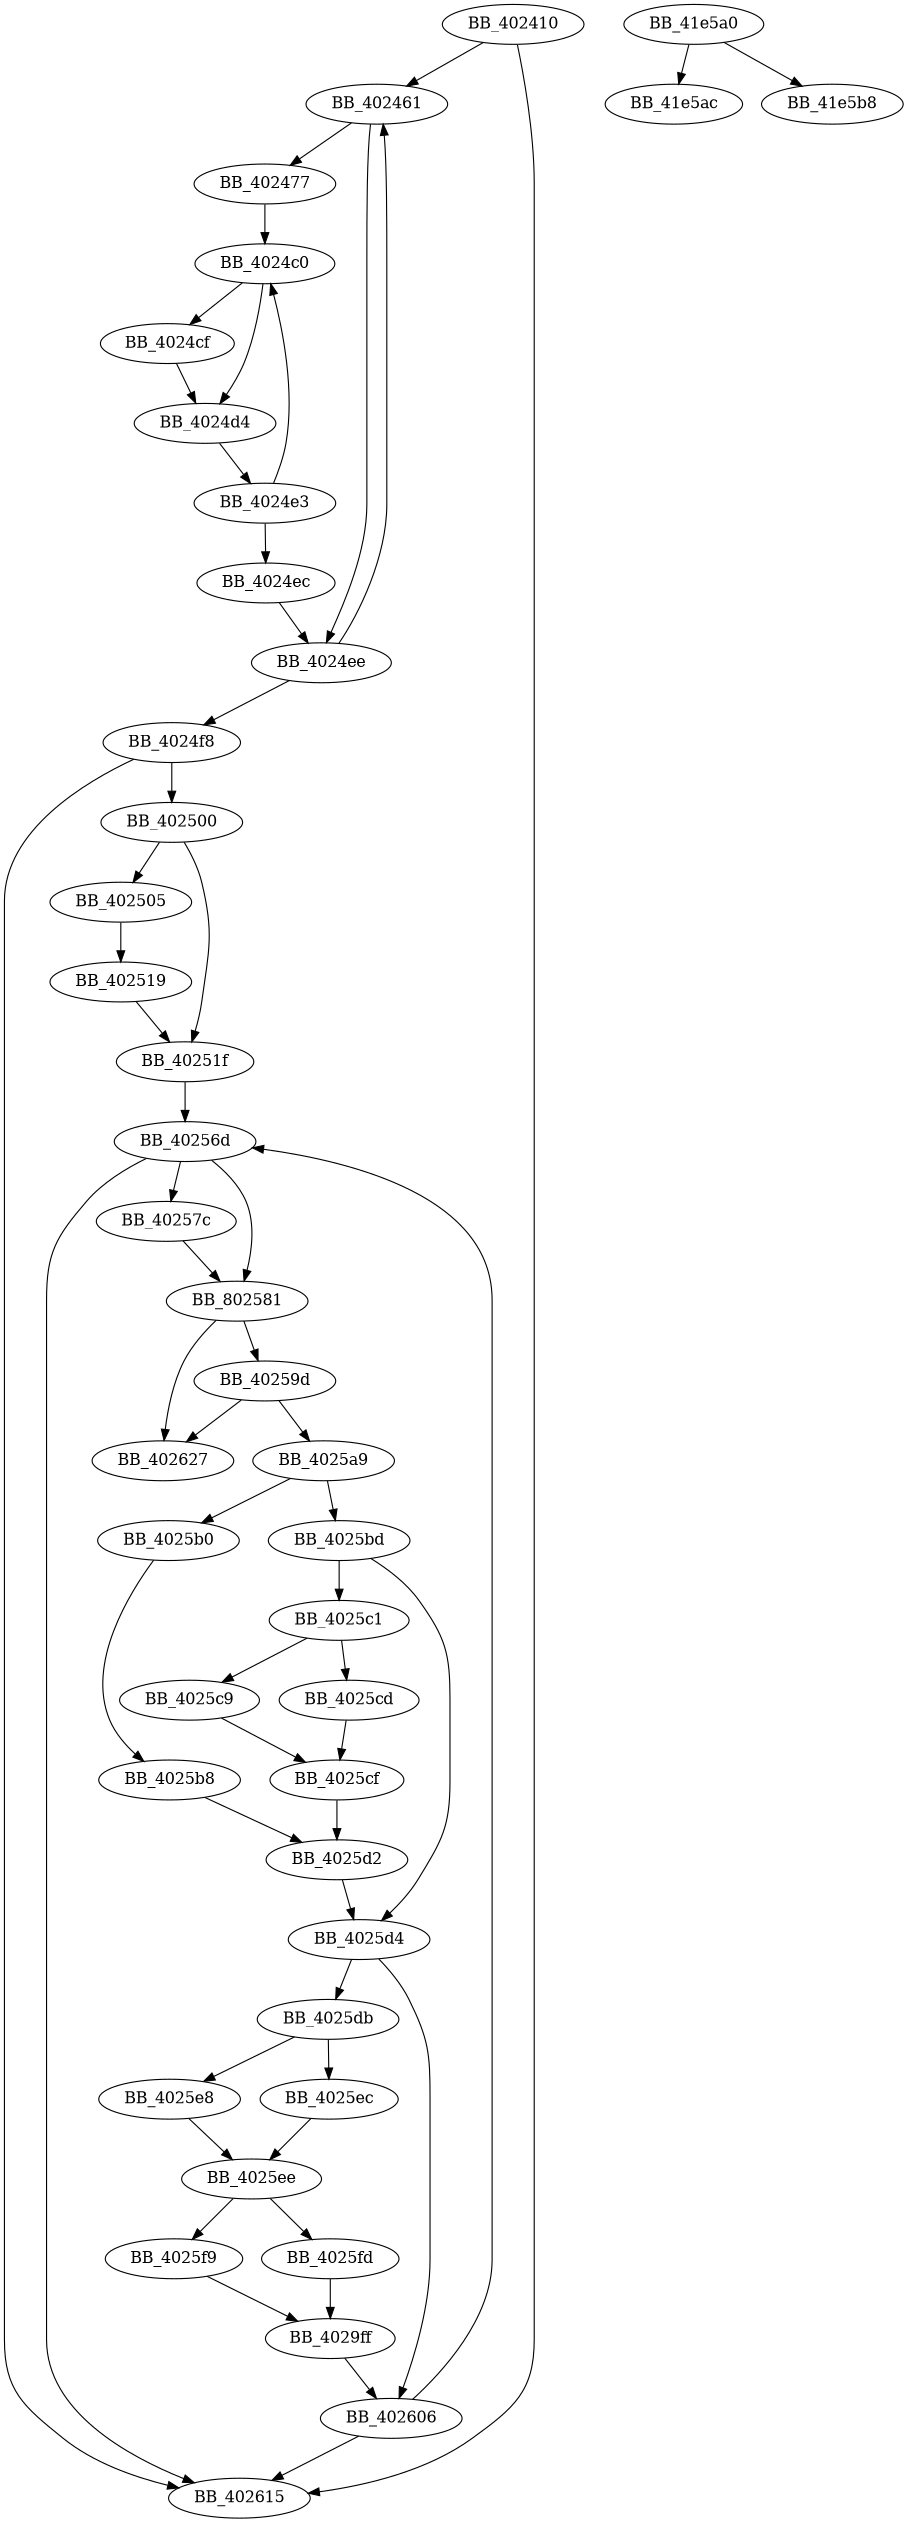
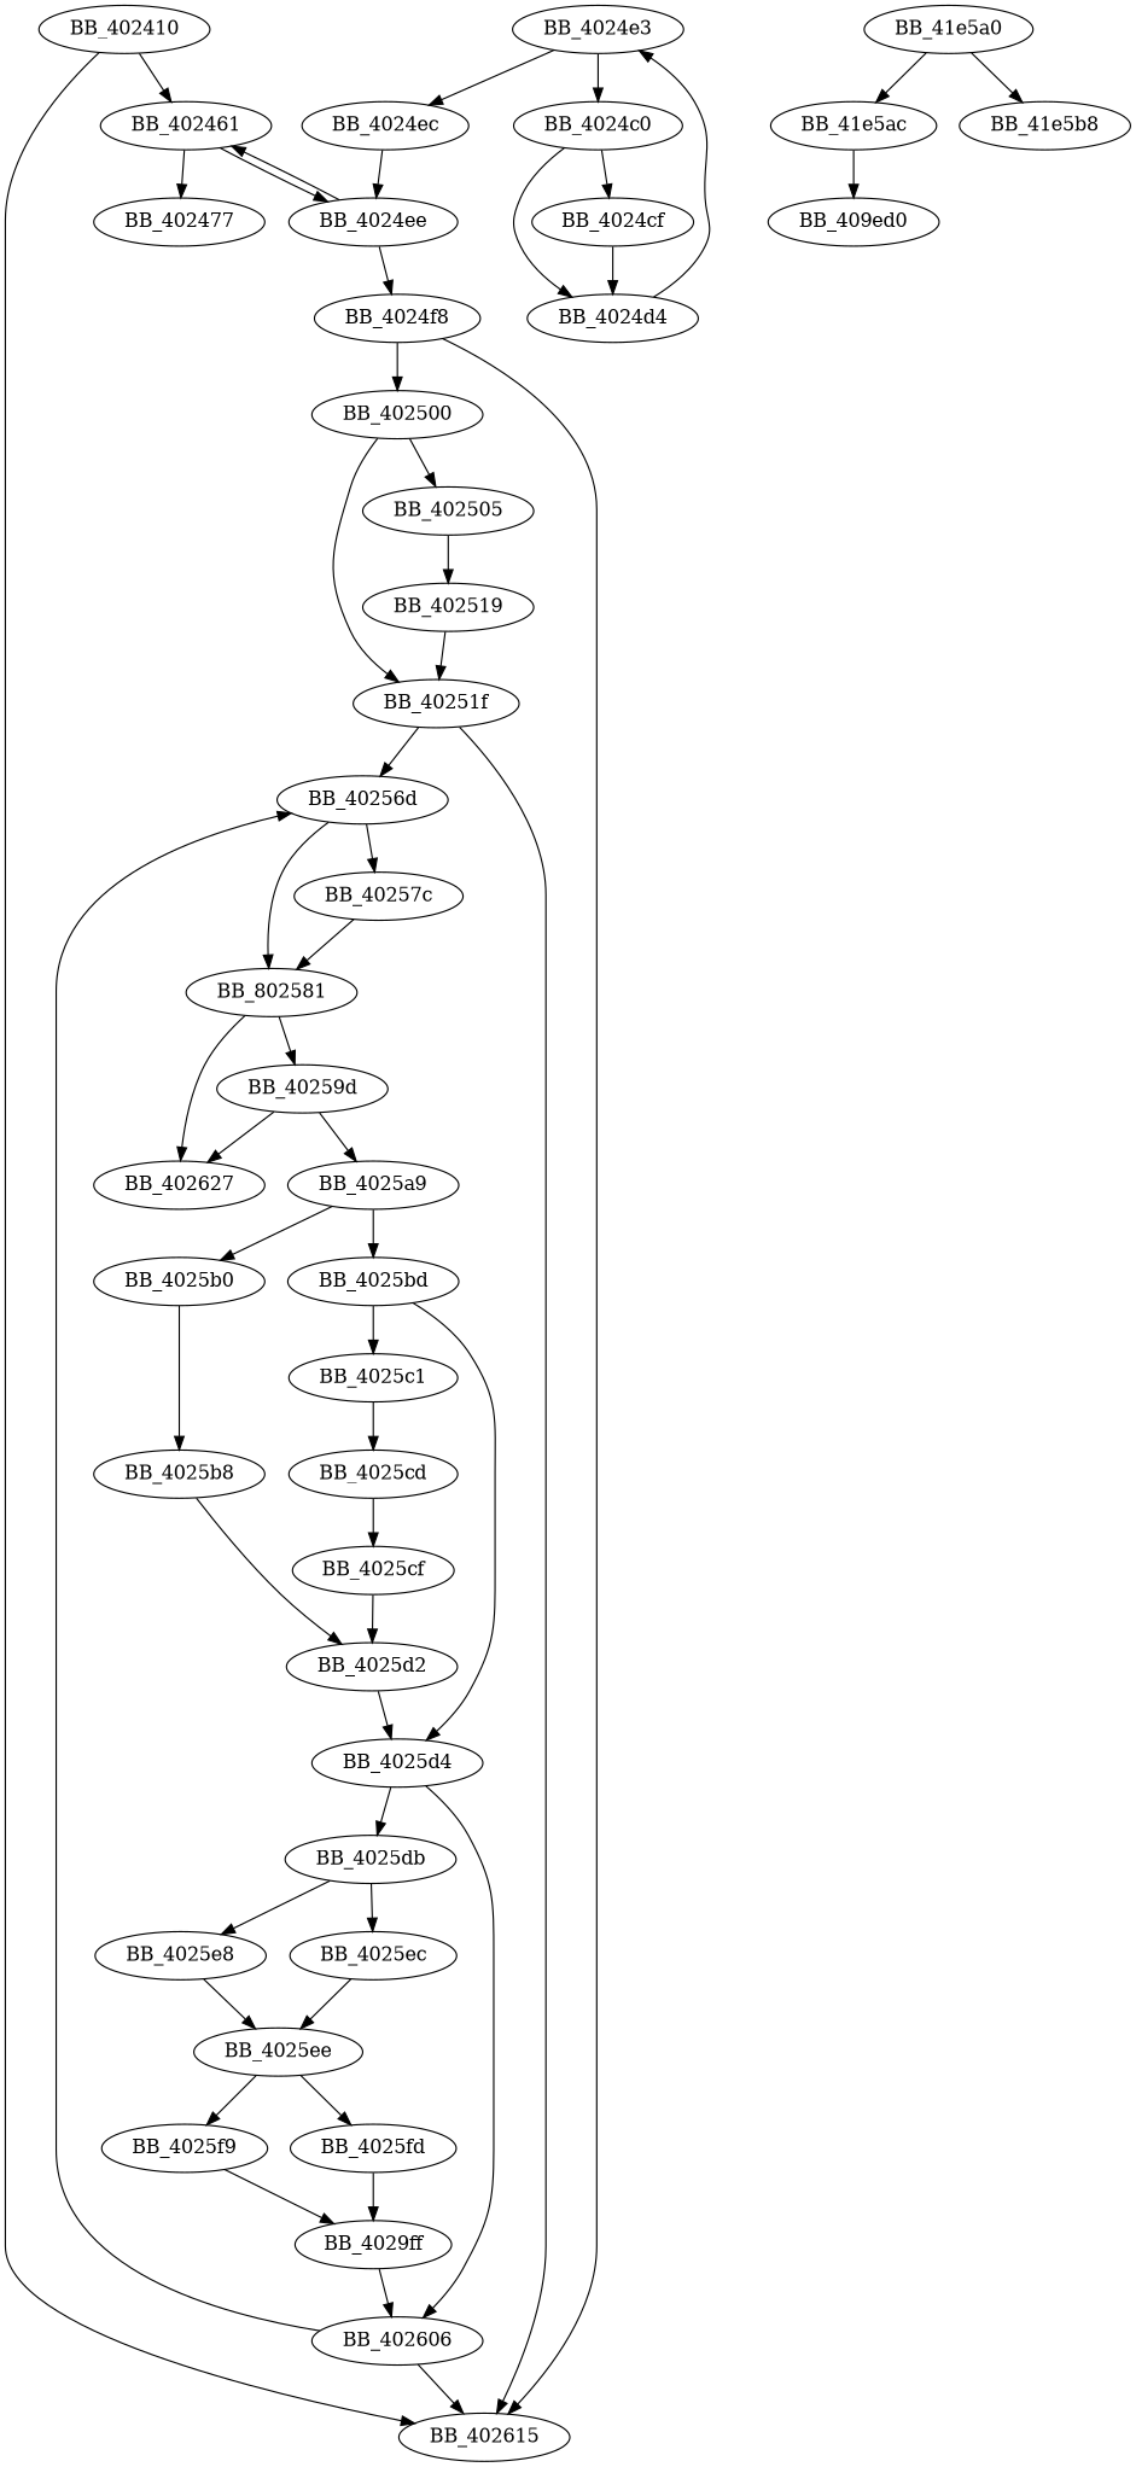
  digraph {
    BB_402410
    BB_402461
    BB_402615
    BB_402477
    BB_4024ee
    BB_4024c0
    BB_4024f8
    BB_4024cf
    BB_4024d4
    BB_402500
    BB_4024e3
    BB_4024ec
    BB_402505
    BB_40251f
    BB_402519
    BB_40256d
    BB_40257c
    n18 [label=BB_802581]
    BB_40259d
    BB_402627
    BB_4025a9
    BB_4025b0
    BB_4025bd
    BB_4025b8
    BB_4025c1
    BB_4025d4
    BB_4025d2
-   BB_4025c9
    BB_4025cd
    BB_4025db
    BB_402606
    BB_4025cf
    BB_4025e8
    BB_4025ec
    BB_4025ee
    BB_4025f9
    BB_4025fd
    n38 [label=BB_4029ff]
    BB_41e5a0
    BB_41e5ac
    BB_41e5b8
+   BB_409ed0
    BB_402410 -> BB_402461
    BB_402410 -> BB_402615
    BB_402461 -> BB_402477
    BB_402461 -> BB_4024ee
-   BB_402477 -> BB_4024c0
    BB_4024ee -> BB_402461
    BB_4024ee -> BB_4024f8
    BB_4024c0 -> BB_4024cf
    BB_4024c0 -> BB_4024d4
    BB_4024f8 -> BB_402615
    BB_4024f8 -> BB_402500
    BB_4024cf -> BB_4024d4
    BB_4024d4 -> BB_4024e3
    BB_402500 -> BB_402505
    BB_402500 -> BB_40251f
    BB_4024e3 -> BB_4024c0
    BB_4024e3 -> BB_4024ec
    BB_4024ec -> BB_4024ee
    BB_402505 -> BB_402519
-   BB_40256d -> BB_402615
+   BB_40251f -> BB_402615
    BB_40251f -> BB_40256d
    BB_402519 -> BB_40251f
    BB_40256d -> BB_40257c
    BB_40256d -> n18
    BB_40257c -> n18
    n18 -> BB_40259d
    n18 -> BB_402627
    BB_40259d -> BB_402627
    BB_40259d -> BB_4025a9
    BB_4025a9 -> BB_4025b0
    BB_4025a9 -> BB_4025bd
    BB_4025b0 -> BB_4025b8
    BB_4025bd -> BB_4025c1
    BB_4025bd -> BB_4025d4
    BB_4025b8 -> BB_4025d2
-   BB_4025c1 -> BB_4025c9
    BB_4025c1 -> BB_4025cd
    BB_4025d4 -> BB_4025db
    BB_4025d4 -> BB_402606
    BB_4025d2 -> BB_4025d4
-   BB_4025c9 -> BB_4025cf
    BB_4025cd -> BB_4025cf
    BB_4025db -> BB_4025e8
    BB_4025db -> BB_4025ec
    BB_402606 -> BB_402615
    BB_402606 -> BB_40256d
    BB_4025cf -> BB_4025d2
    BB_4025e8 -> BB_4025ee
    BB_4025ec -> BB_4025ee
    BB_4025ee -> BB_4025f9
    BB_4025ee -> BB_4025fd
    BB_4025f9 -> n38
    BB_4025fd -> n38
    n38 -> BB_402606
    BB_41e5a0 -> BB_41e5ac
    BB_41e5a0 -> BB_41e5b8
+   BB_41e5ac -> BB_409ed0
  }
